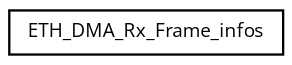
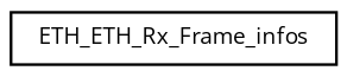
  digraph {
    rankdir=LR
    fontname="Open Sans"
-   n1 [color=black fillcolor=white fontname="Open Sans" fontsize=8 height=0.2 label=ETH_DMA_Rx_Frame_infos shape=record style=filled width=0.4]
+   n1 [color=black fillcolor=white fontname="Open Sans" fontsize=8 height=0.2 label=ETH_ETH_Rx_Frame_infos shape=record style=filled width=0.4]
  }
